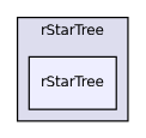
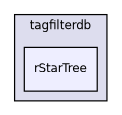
  digraph {
    compound=true
    rankdir=LR
    n1 [fillcolor="#eeeeff" fontname=Helvetica fontsize=10 label=rStarTree pencolor=black shape=box style=filled]
    subgraph cluster_1 {
      bgcolor="#ddddee"
      fontname=Helvetica
      fontsize=10
-     label=rStarTree
+     label=tagfilterdb
      pencolor=black
      n1
    }
  }
